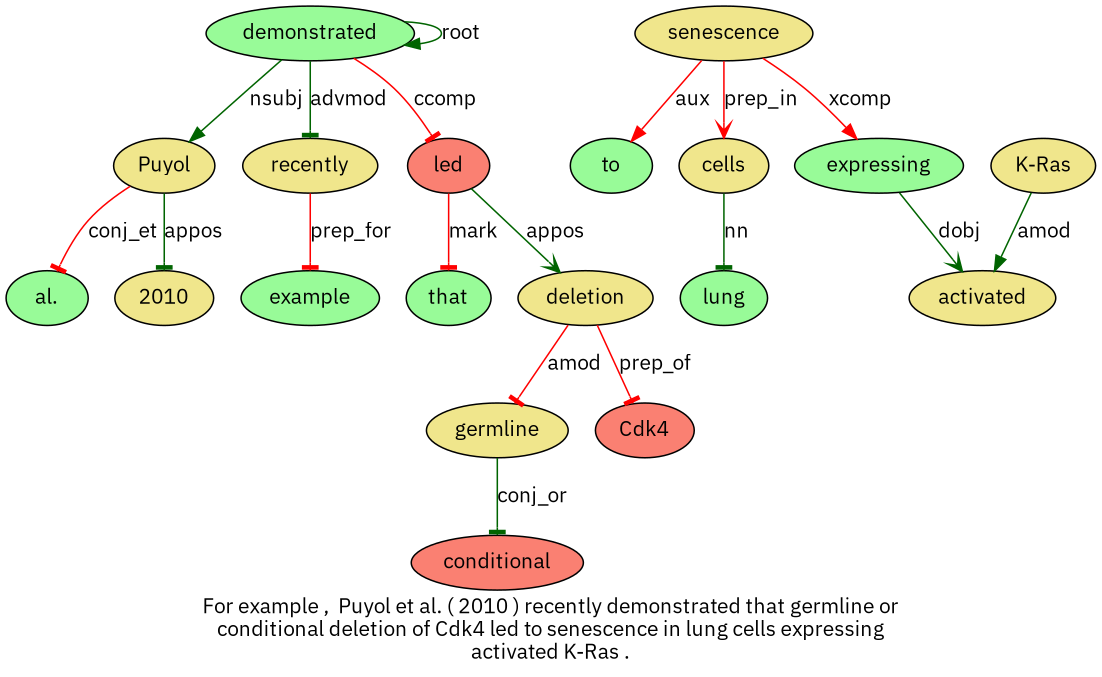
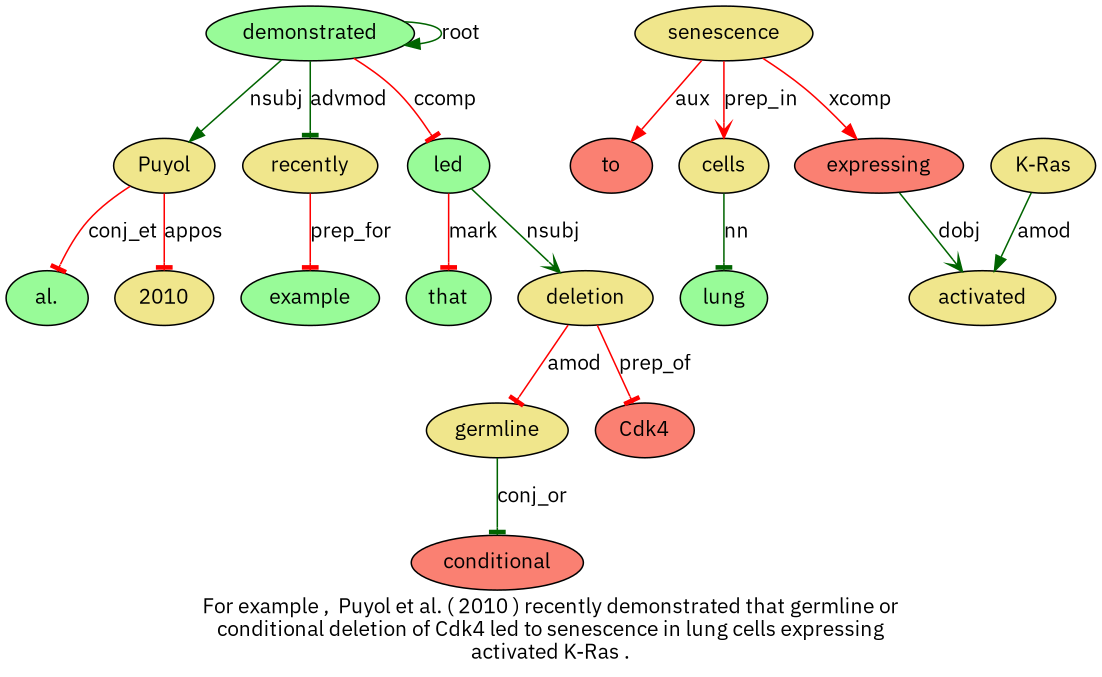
  digraph {
    fontname="IBM Plex Sans"
    label="For example ,  Puyol et al. ( 2010 ) recently demonstrated that germline or\nconditional deletion of Cdk4 led to senescence in lung cells expressing\nactivated K-Ras ."
    node [fillcolor=khaki fontname="IBM Plex Sans" style=filled]
    edge [arrowhead=tee color=darkgreen fontname="IBM Plex Sans"]
    n1 [fillcolor=palegreen label=demonstrated]
    n2 [label=Puyol]
    n3 [label=recently]
-   n4 [fillcolor=salmon label=led]
+   n4 [fillcolor=palegreen label=led]
    n5 [fillcolor=palegreen label=example]
    n6 [fillcolor=palegreen label="al."]
    n7 [label=2010]
    n8 [fillcolor=palegreen label=that]
    n9 [label=deletion]
    n10 [label=germline]
    n11 [fillcolor=salmon label=Cdk4]
    n12 [label=senescence]
-   n13 [fillcolor=palegreen label=to]
+   n13 [fillcolor=salmon label=to]
    n14 [label=cells]
-   n15 [fillcolor=palegreen label=expressing]
+   n15 [fillcolor=salmon label=expressing]
    n16 [fillcolor=salmon label=conditional]
    n17 [fillcolor=palegreen label=lung]
    n18 [label=activated]
    n19 [label="K-Ras"]
    n1 -> n1 [arrowhead=normal label=root]
    n1 -> n2 [arrowhead=normal label=nsubj]
    n1 -> n3 [label=advmod]
    n1 -> n4 [color=red label=ccomp]
    n2 -> n6 [color=red label=conj_et]
-   n2 -> n7 [label=appos]
+   n2 -> n7 [color=red label=appos]
    n3 -> n5 [color=red label=prep_for]
    n4 -> n8 [color=red label=mark]
-   n4 -> n9 [arrowhead=vee label=appos]
+   n4 -> n9 [arrowhead=vee label=nsubj]
    n9 -> n10 [color=red label=amod]
    n9 -> n11 [color=red label=prep_of]
    n10 -> n16 [label=conj_or]
    n12 -> n13 [arrowhead=normal color=red label=aux]
    n12 -> n14 [arrowhead=vee color=red label=prep_in]
    n12 -> n15 [arrowhead=normal color=red label=xcomp]
    n14 -> n17 [label=nn]
    n15 -> n18 [arrowhead=vee label=dobj]
    n19 -> n18 [arrowhead=normal label=amod]
  }
